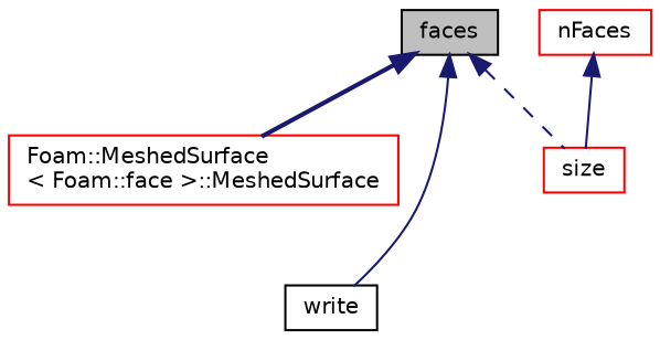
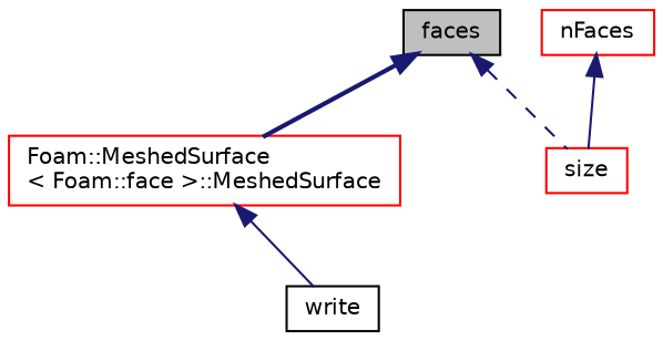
  digraph {
    rankdir=TB
    node [color=red fontname=Helvetica fontsize=10 shape=record]
    edge [color=midnightblue dir=back fontname=Helvetica fontsize=10 labelfontname=Helvetica labelfontsize=10 style=solid]
    n1 [color=black fillcolor=grey75 fontcolor=black height=0.2 label=faces style=filled width=0.4]
    n2 [height=0.2 label="Foam::MeshedSurface\l\< Foam::face \>::MeshedSurface" width=0.4]
    n3 [height=0.2 label=size width=0.4]
    n4 [color=black height=0.2 label=write width=0.4]
    n5 [height=0.2 label=nFaces width=0.4]
    n1 -> n2 [style=bold]
    n1 -> n3 [style=dashed]
-   n1 -> n4
+   n2 -> n4
    n5 -> n3
  }
